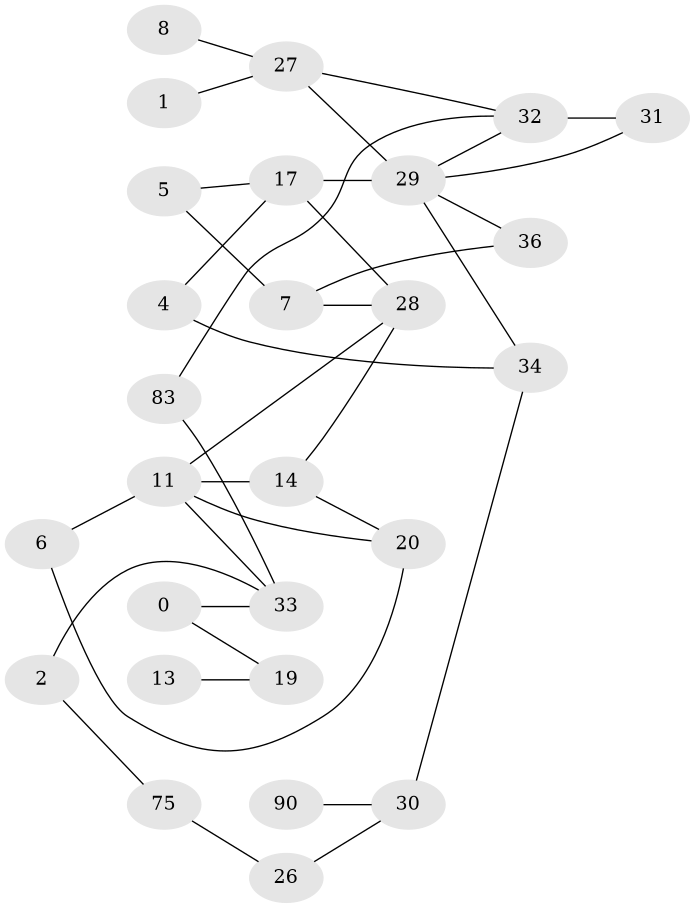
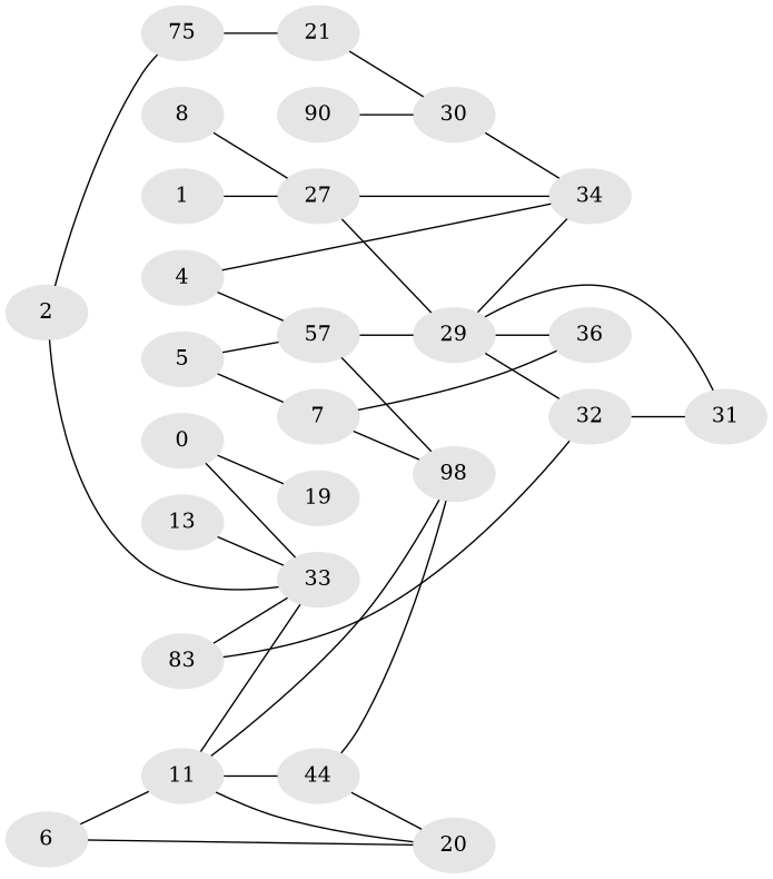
  graph {
    rankdir=LR
    node [color=gray90 style=filled]
    edge [weight=1.0]
    1
    27
-   17
-   28
+   17 [label=57]
+   28 [label=98]
    29
    n6 [label=75]
    2
    33
-   26
+   26 [label=21]
    n10 [label=0]
    19
    4
    34
    5
    7
    36
    6
    11
    20
-   14
+   14 [label=44]
    8
    n22 [label=90]
    30
    13
    32
    31
    n27 [label=83]
    1 -- 27
    27 -- 29
-   27 -- 32 [weight=2.0]
+   27 -- 34 [weight=2.0]
    17 -- 28 [weight=2.0]
    17 -- 29 [weight=2.0]
    29 -- 34
    29 -- 36
    29 -- 32 [weight=3.0]
    29 -- 31
    n6 -- 26
    2 -- n6 [weight=2.0]
    2 -- 33 [weight=2.0]
    26 -- 30
    n10 -- 33
    n10 -- 19
    4 -- 17
    4 -- 34
    5 -- 17
    5 -- 7
    7 -- 28
    7 -- 36
    6 -- 11
    6 -- 20
    11 -- 28
    11 -- 33
    11 -- 20
    11 -- 14
    14 -- 28
    14 -- 20
    8 -- 27
    n22 -- 30
    30 -- 34
-   13 -- 19
+   13 -- 33
    32 -- 31 [weight=2.0]
    n27 -- 33
    n27 -- 32
  }
